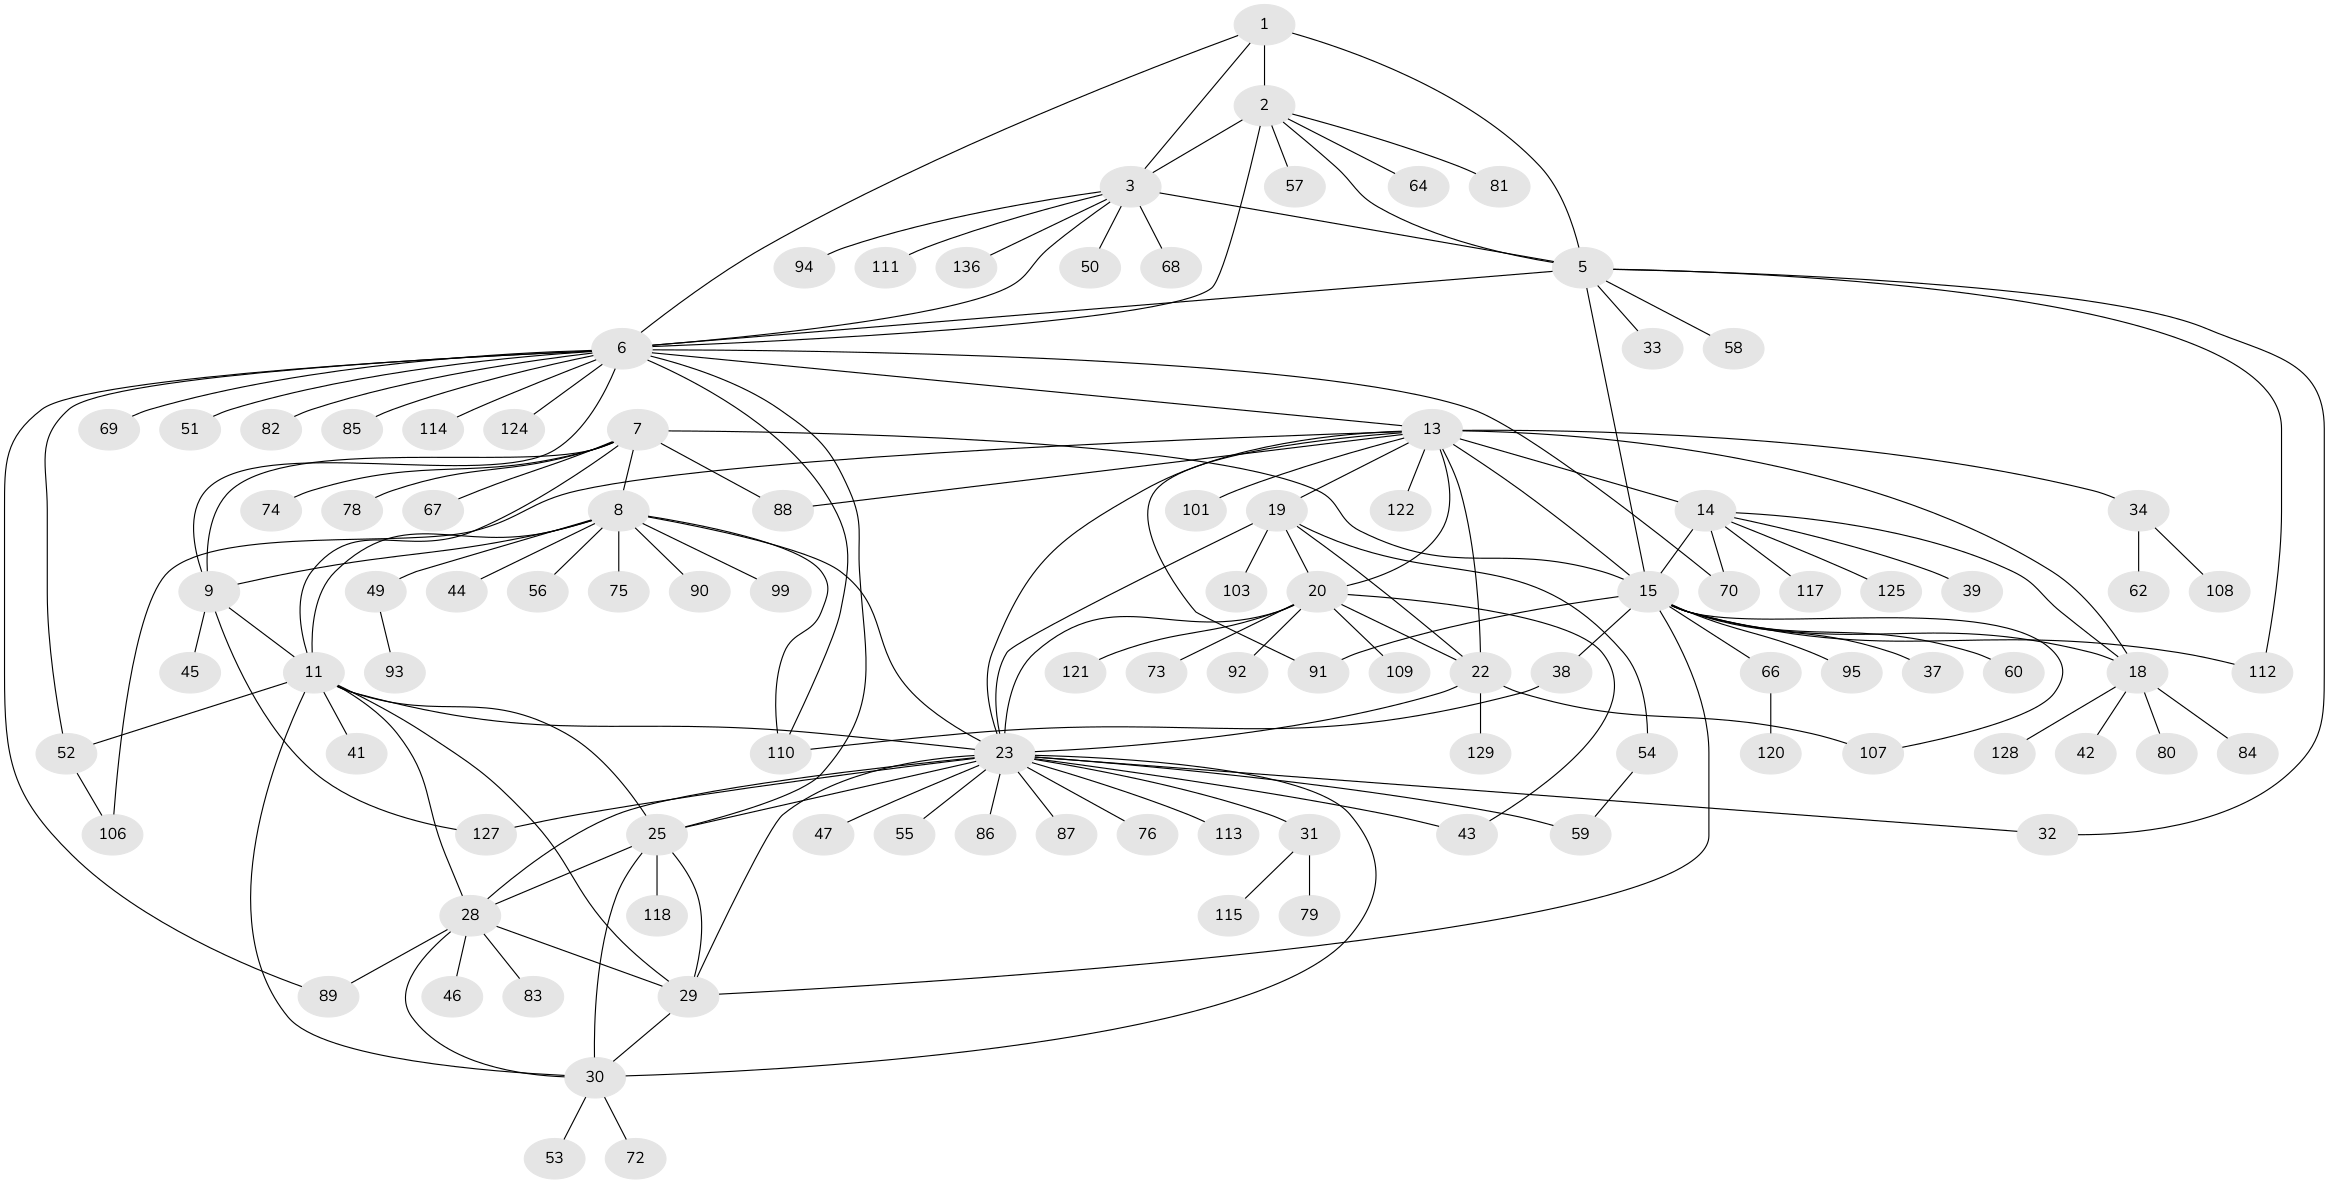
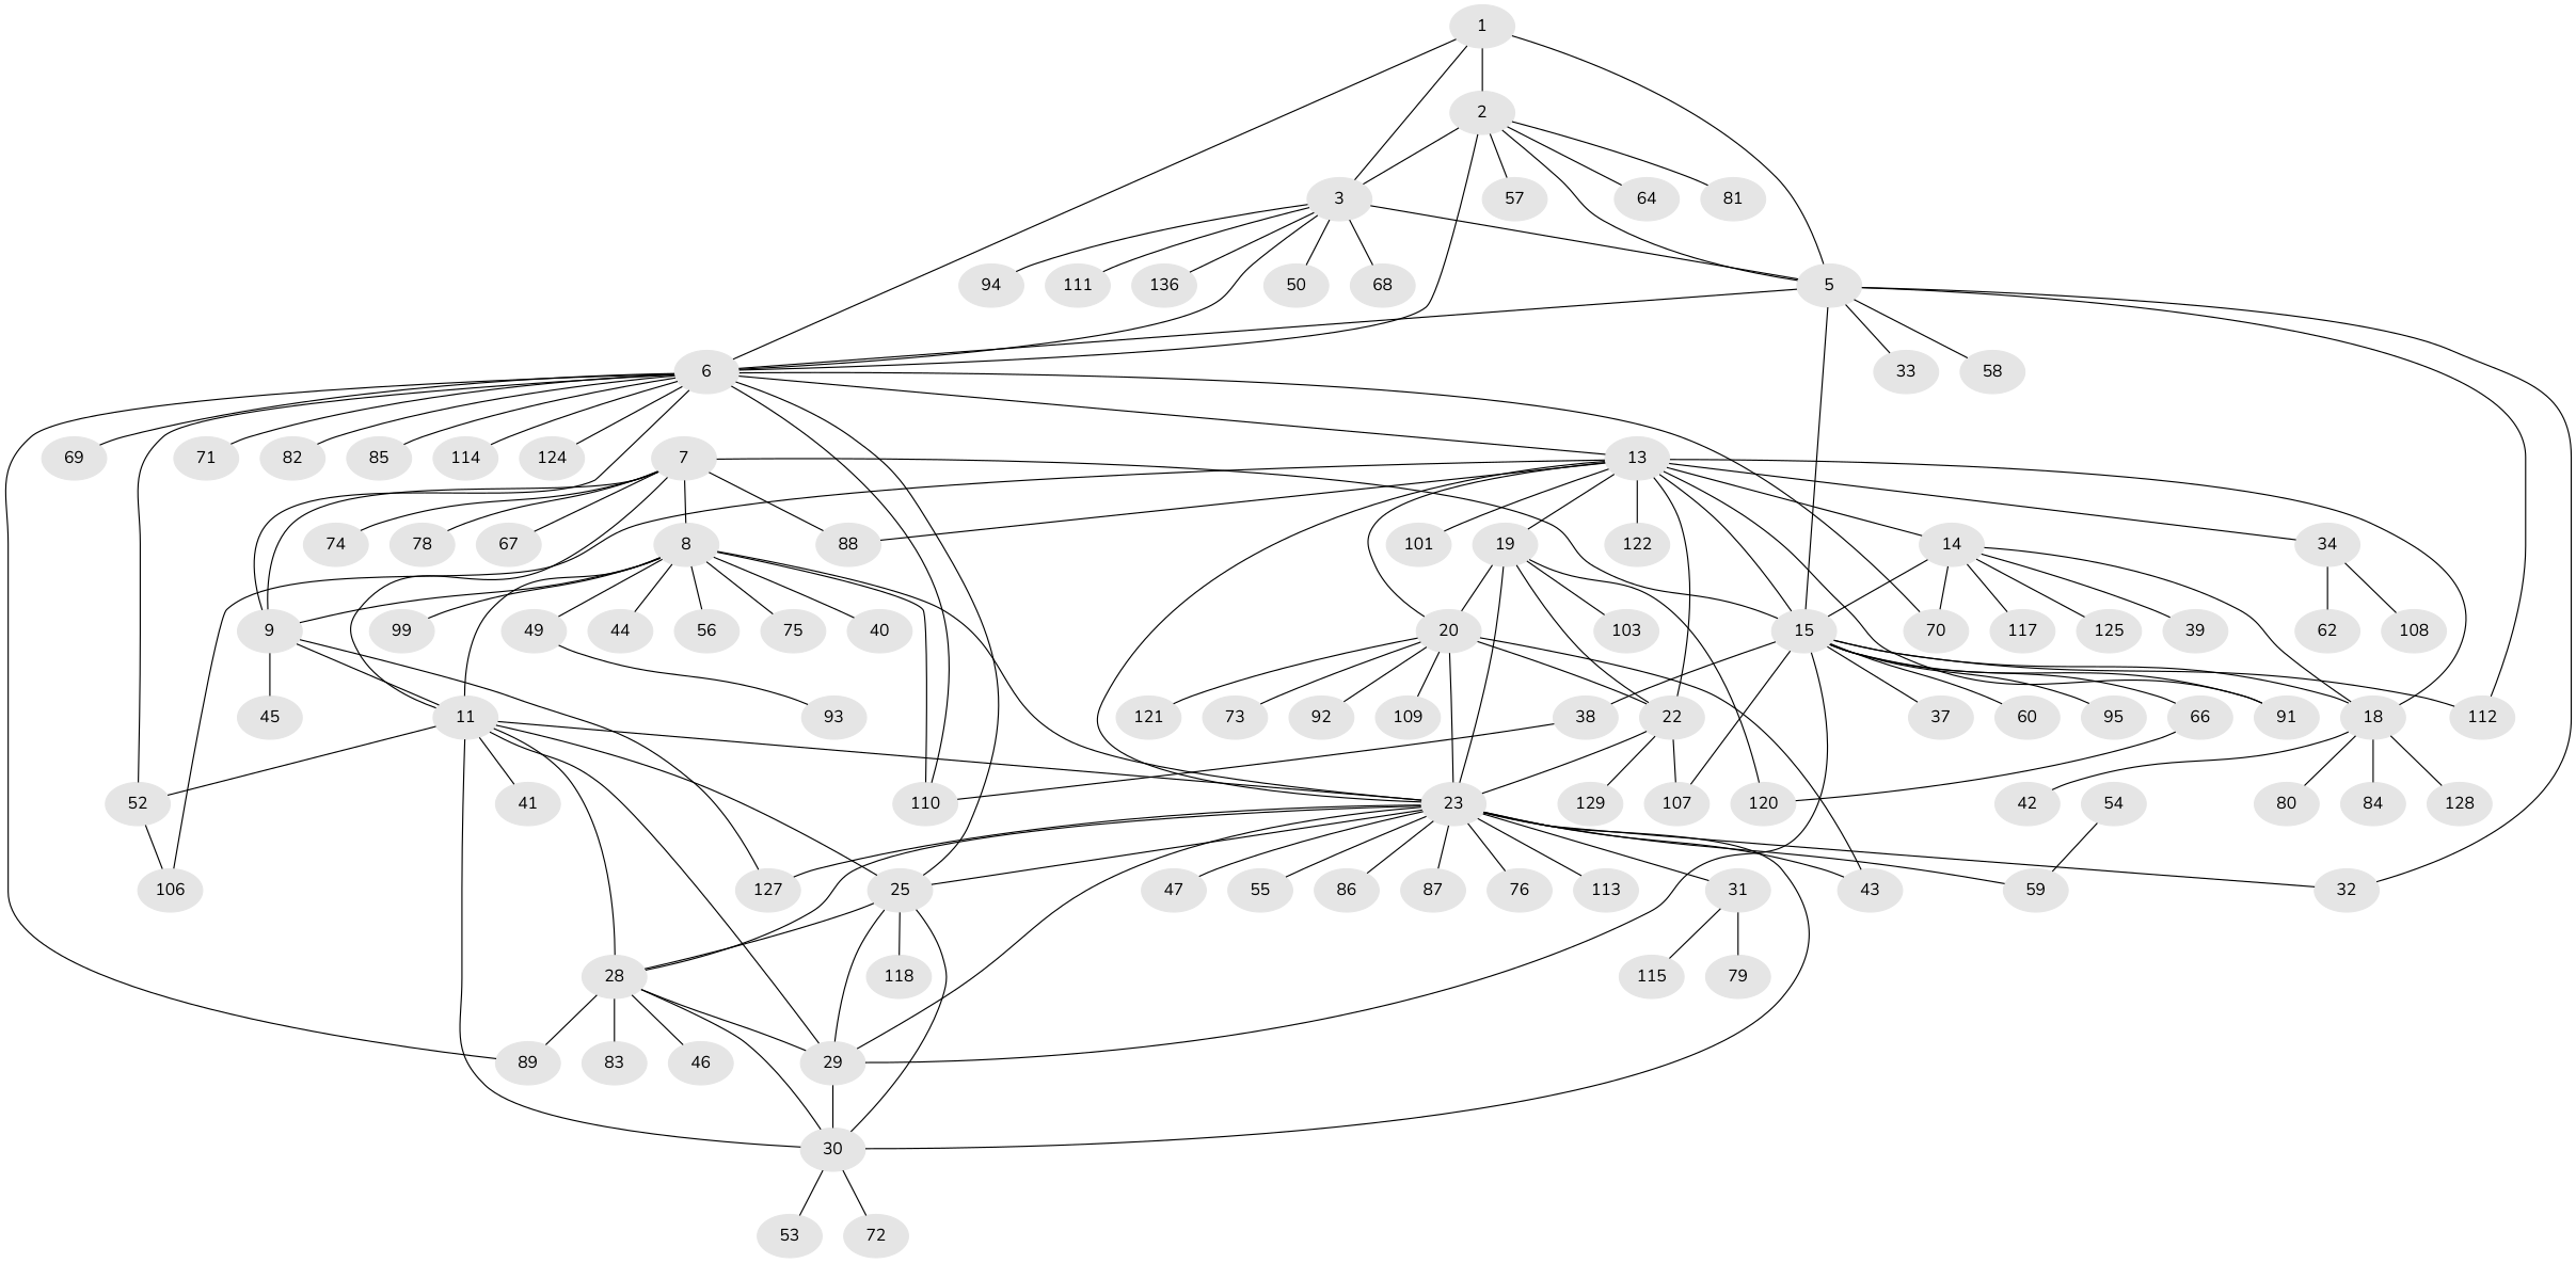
  graph {
    fontname=Nunito
    node [color=gray90 fontname=Nunito style=filled]
    edge [fontname=Nunito]
    2 [super="+4"]
    3 [super="+61"]
    5
    6 [super="+104"]
    57
    n6 [label=64]
    81
    1
    50
    68
    94
    111
    n13 [label=136]
    15 [super="+17"]
    32
    33 [super="+48"]
    58 [super="+123"]
    112
    9 [super="+10"]
    13 [super="+24"]
    25 [super="+98"]
    52
    69
    70
-   71 [label=51]
+   71
    82
    85
    89
    110
    114
    124
    29 [super="+35"]
    18 [super="+51"]
    91
    37
    38 [super="+116"]
    60
    66 [super="+100"]
    95
    107
    11 [super="+27"]
    45
    127
    88
    23 [super="+26"]
    14 [super="+16"]
    19 [super="+36"]
    20 [super="+21"]
    22 [super="+77"]
    34
    101
    106
    122
    28 [super="+119"]
    30
    118
    7 [super="+12"]
    8 [super="+40"]
    67
    74
    78
    44
    49 [super="+76"]
    56
    75
-   90
+   90 [label=40]
    99
    41
    43 [super="+102"]
    31 [super="+97"]
    47
    55
    59
    86
    87
    n76 [label=76]
    113
    93
    46
    83
    53
    72
    39
    117
    125
    42
    80
    84
    128
    54 [super="+64"]
    103
    73
    92
    109
    121
    129
    62
    108
    120
    79
    115
    2 -- 3 [weight=2]
    2 -- 5 [weight=2]
    2 -- 6 [weight=2]
    2 -- 57
    2 -- n6
    2 -- 81
    3 -- 5
    3 -- 6
    3 -- 50
    3 -- 68
    3 -- 94
    3 -- 111
    3 -- n13
    5 -- 6
    5 -- 15
    5 -- 32
    5 -- 33
    5 -- 58
    5 -- 112
    6 -- 9
    6 -- 13
    6 -- 25
    6 -- 52
    6 -- 69
    6 -- 70
    6 -- 71
    6 -- 82
    6 -- 85
    6 -- 89
    6 -- 110
    6 -- 114
    6 -- 124
    1 -- 2 [weight=2]
    1 -- 3
    1 -- 5
    1 -- 6
    15 -- 112
    15 -- 29
    15 -- 18 [weight=2]
    15 -- 91
    15 -- 37
    15 -- 38
    15 -- 60
    15 -- 66
    15 -- 95
    15 -- 107
    9 -- 11 [weight=2]
    9 -- 45
    9 -- 127
    13 -- 15 [weight=2]
    13 -- 18
    13 -- 91
    13 -- 88
    13 -- 23
    13 -- 14 [weight=2]
    13 -- 19
    13 -- 20 [weight=2]
    13 -- 22
    13 -- 34
    13 -- 101
    13 -- 106
    13 -- 122 [weight=2]
    25 -- 29
    25 -- 28
    25 -- 30
    25 -- 118
    52 -- 106
    29 -- 30
    18 -- 42
    18 -- 80
    18 -- 84
    18 -- 128
    38 -- 110
    66 -- 120
    11 -- 25
    11 -- 52
    11 -- 29
    11 -- 23
    11 -- 28
    11 -- 30
    11 -- 41
    23 -- 32
    23 -- 25
    23 -- 29
    23 -- 127
    23 -- 28
    23 -- 30
    23 -- 43
    23 -- 31
    23 -- 47
    23 -- 55
    23 -- 59
    23 -- 86
    23 -- 87
    23 -- n76
    23 -- 113
    14 -- 15 [weight=4]
    14 -- 70
    14 -- 18 [weight=2]
    14 -- 39
    14 -- 117
    14 -- 125
    19 -- 23
    19 -- 20 [weight=2]
    19 -- 22
-   19 -- 54
+   19 -- 120
    19 -- 103
    20 -- 23 [weight=2]
    20 -- 22 [weight=2]
    20 -- 43
    20 -- 73
    20 -- 92
    20 -- 109
    20 -- 121
    22 -- 107
    22 -- 23
    22 -- 129
    34 -- 62
    34 -- 108
    28 -- 89
    28 -- 29
    28 -- 30
    28 -- 46
    28 -- 83
    30 -- 53
    30 -- 72
    7 -- 15
    7 -- 9 [weight=4]
    7 -- 11 [weight=2]
    7 -- 88
    7 -- 8 [weight=2]
    7 -- 67
    7 -- 74
    7 -- 78
    8 -- 9 [weight=2]
    8 -- 110
    8 -- 11
    8 -- 23
    8 -- 44
    8 -- 49
    8 -- 56
    8 -- 75
    8 -- 90
    8 -- 99
    49 -- 93
    31 -- 79
    31 -- 115
    54 -- 59
  }
